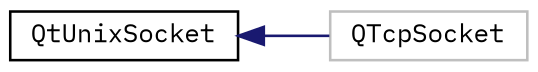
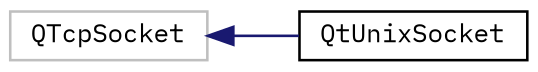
  digraph {
    rankdir=LR
    fontname="IBM Plex Mono"
    node [fillcolor=white fontname="IBM Plex Mono" fontsize=10 shape=record style=filled]
    n1 [color=grey75 height=0.2 label=QTcpSocket width=0.4]
    n2 [color=black height=0.2 label=QtUnixSocket width=0.4]
-   n2 -> n1 [color=midnightblue dir=back fontname="IBM Plex Mono" fontsize=10 labelfontname=Helvetica labelfontsize=10 style=solid]
+   n1 -> n2 [color=midnightblue dir=back fontname="IBM Plex Mono" fontsize=10 labelfontname=Helvetica labelfontsize=10 style=solid]
  }
